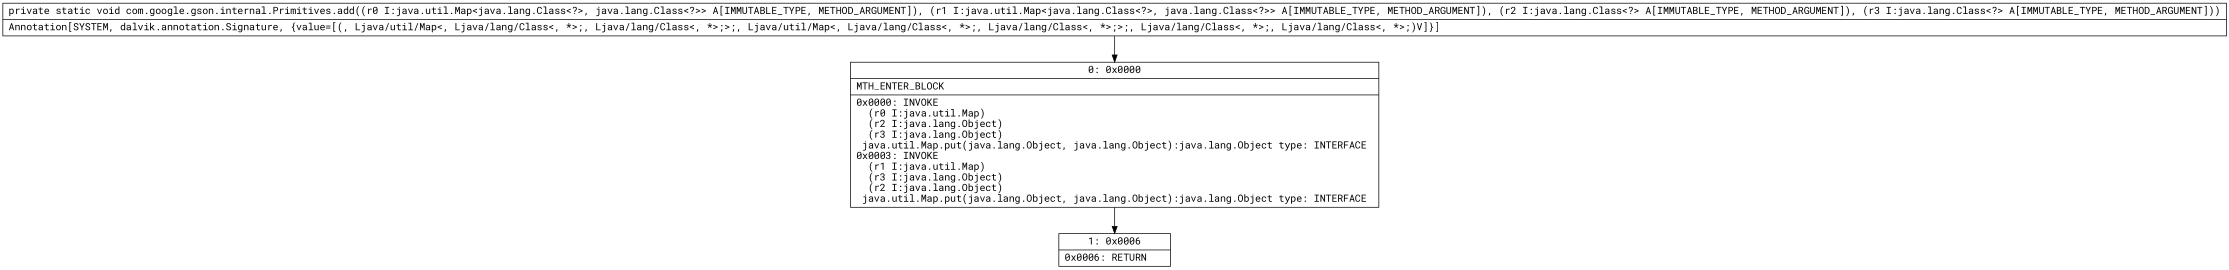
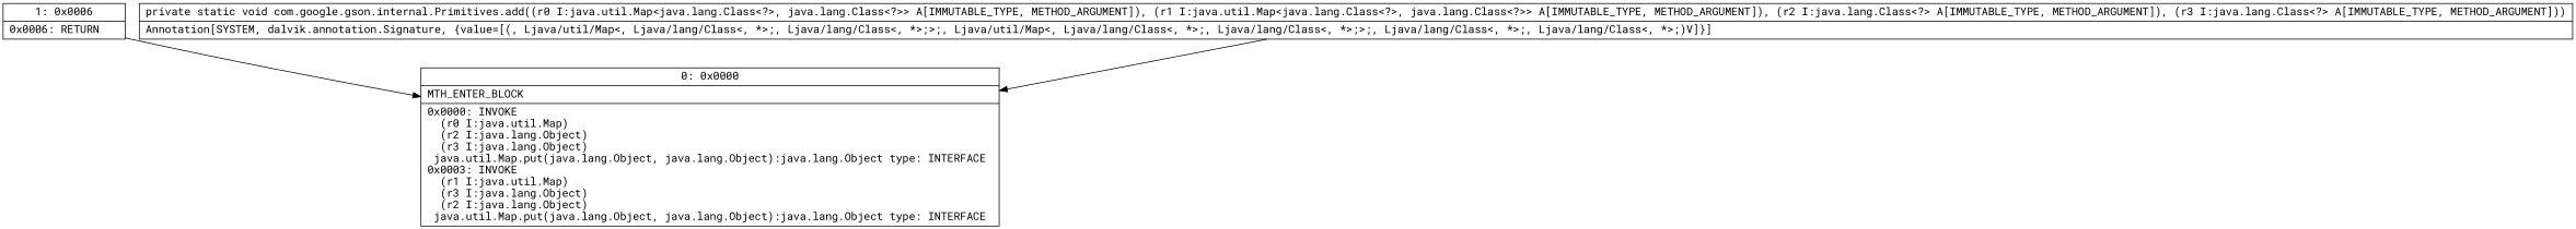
  digraph {
    fontname="Roboto Mono"
    node [shape=record fontname="Roboto Mono"]
    edge [fontname="Roboto Mono"]
    n1 [label="{0\:\ 0x0000|MTH_ENTER_BLOCK\l|0x0000: INVOKE  \l  (r0 I:java.util.Map)\l  (r2 I:java.lang.Object)\l  (r3 I:java.lang.Object)\l java.util.Map.put(java.lang.Object, java.lang.Object):java.lang.Object type: INTERFACE \l0x0003: INVOKE  \l  (r1 I:java.util.Map)\l  (r3 I:java.lang.Object)\l  (r2 I:java.lang.Object)\l java.util.Map.put(java.lang.Object, java.lang.Object):java.lang.Object type: INTERFACE \l}"]
    n2 [label="{1\:\ 0x0006|0x0006: RETURN   \l}"]
    n3 [label="{private static void com.google.gson.internal.Primitives.add((r0 I:java.util.Map\<java.lang.Class\<?\>, java.lang.Class\<?\>\> A[IMMUTABLE_TYPE, METHOD_ARGUMENT]), (r1 I:java.util.Map\<java.lang.Class\<?\>, java.lang.Class\<?\>\> A[IMMUTABLE_TYPE, METHOD_ARGUMENT]), (r2 I:java.lang.Class\<?\> A[IMMUTABLE_TYPE, METHOD_ARGUMENT]), (r3 I:java.lang.Class\<?\> A[IMMUTABLE_TYPE, METHOD_ARGUMENT]))  | Annotation[SYSTEM, dalvik.annotation.Signature, \{value=[(, Ljava\/util\/Map\<, Ljava\/lang\/Class\<, *\>;, Ljava\/lang\/Class\<, *\>;\>;, Ljava\/util\/Map\<, Ljava\/lang\/Class\<, *\>;, Ljava\/lang\/Class\<, *\>;\>;, Ljava\/lang\/Class\<, *\>;, Ljava\/lang\/Class\<, *\>;)V]\}]\l}"]
-   n1 -> n2
+   n2 -> n1
    n3 -> n1
  }
